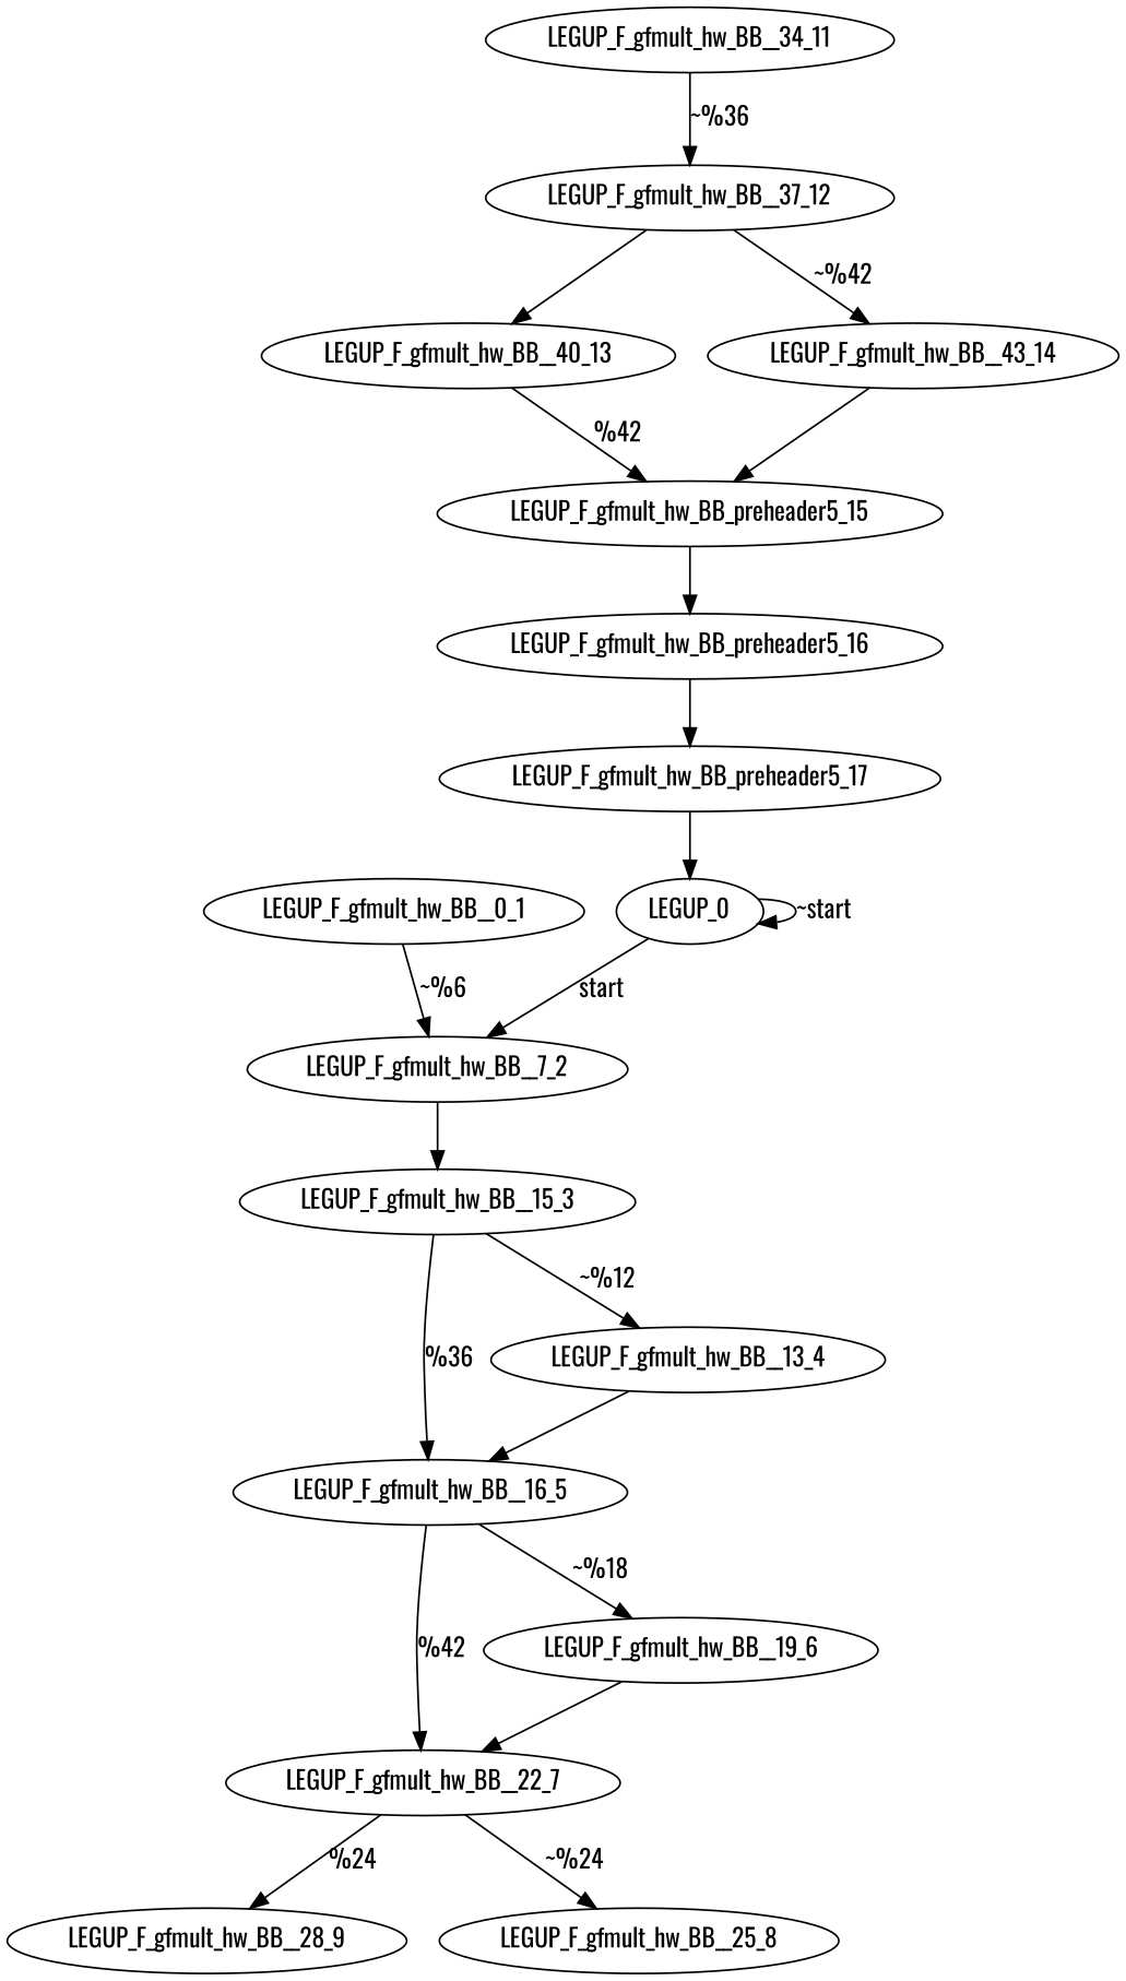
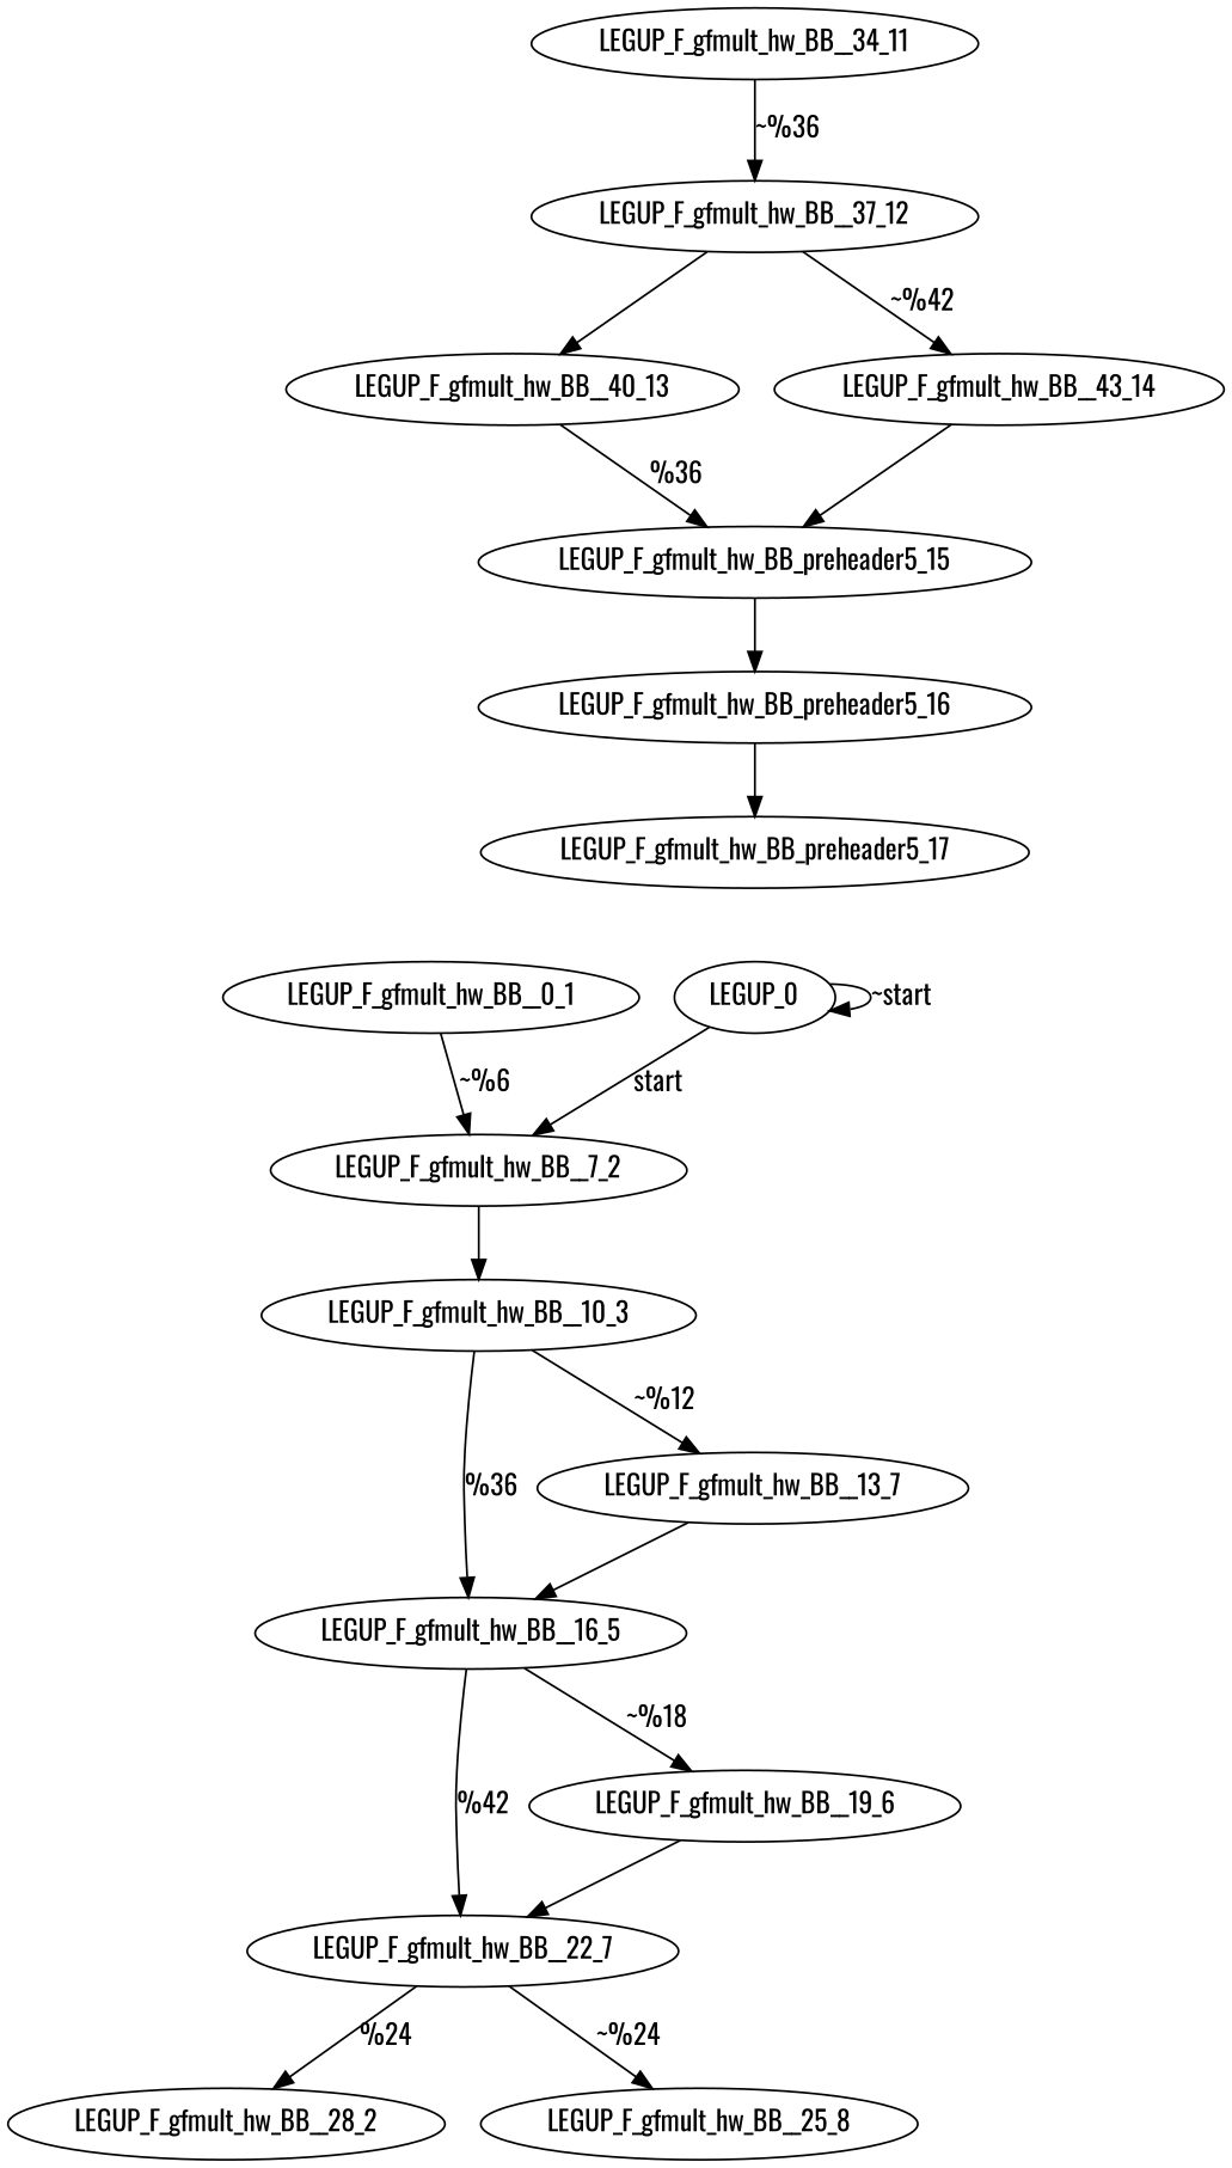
  digraph {
    fontname=Oswald
    node [fontname=Oswald]
    edge [fontname=Oswald]
    n1 [label=LEGUP_F_gfmult_hw_BB__0_1]
    n2 [label=LEGUP_F_gfmult_hw_BB__7_2]
-   n3 [label=LEGUP_F_gfmult_hw_BB__15_3]
+   n3 [label=LEGUP_F_gfmult_hw_BB__10_3]
    n4 [label=LEGUP_F_gfmult_hw_BB__16_5]
-   n5 [label=LEGUP_F_gfmult_hw_BB__13_4]
+   n5 [label=LEGUP_F_gfmult_hw_BB__13_7]
    n6 [label=LEGUP_0]
    n7 [label=LEGUP_F_gfmult_hw_BB__22_7]
    n8 [label=LEGUP_F_gfmult_hw_BB__19_6]
-   n9 [label=LEGUP_F_gfmult_hw_BB__28_9]
+   n9 [label=LEGUP_F_gfmult_hw_BB__28_2]
    n10 [label=LEGUP_F_gfmult_hw_BB__25_8]
    n11 [label=LEGUP_F_gfmult_hw_BB__34_11]
    n12 [label=LEGUP_F_gfmult_hw_BB__37_12]
    n13 [label=LEGUP_F_gfmult_hw_BB__40_13]
    n14 [label=LEGUP_F_gfmult_hw_BB_preheader5_15]
    n15 [label=LEGUP_F_gfmult_hw_BB__43_14]
    n16 [label=LEGUP_F_gfmult_hw_BB_preheader5_16]
    n17 [label=LEGUP_F_gfmult_hw_BB_preheader5_17]
    n1 -> n2 [label="~%6"]
    n2 -> n3
    n3 -> n4 [label="%36"]
    n3 -> n5 [label="~%12"]
    n4 -> n7 [label="%42"]
    n4 -> n8 [label="~%18"]
    n5 -> n4
    n6 -> n2 [label=start]
    n6 -> n6 [label="~start"]
    n7 -> n9 [label="%24"]
    n7 -> n10 [label="~%24"]
    n8 -> n7
    n11 -> n12 [label="~%36"]
    n12 -> n13
    n12 -> n15 [label="~%42"]
-   n13 -> n14 [label="%42"]
+   n13 -> n14 [label="%36"]
    n14 -> n16
    n15 -> n14
    n16 -> n17
-   n17 -> n6
  }
